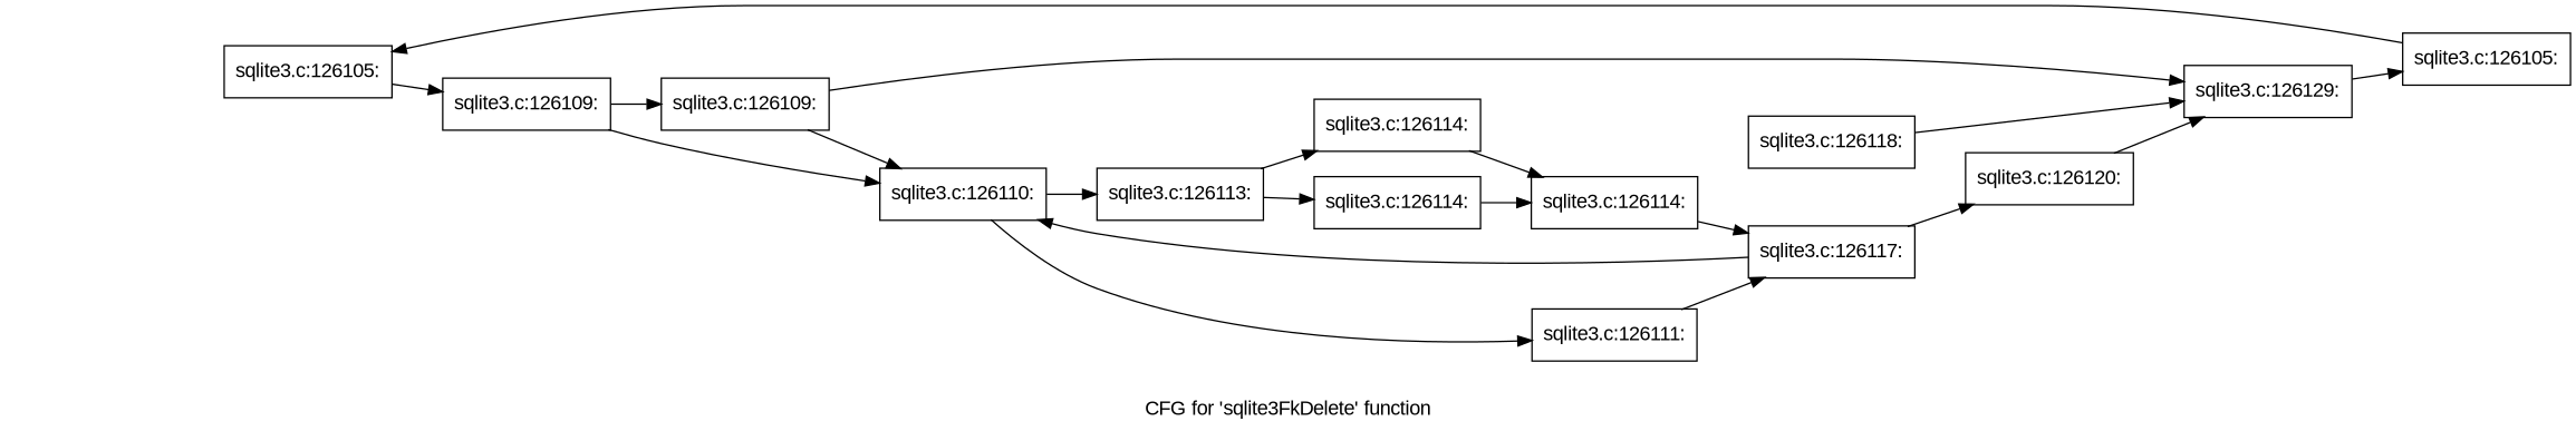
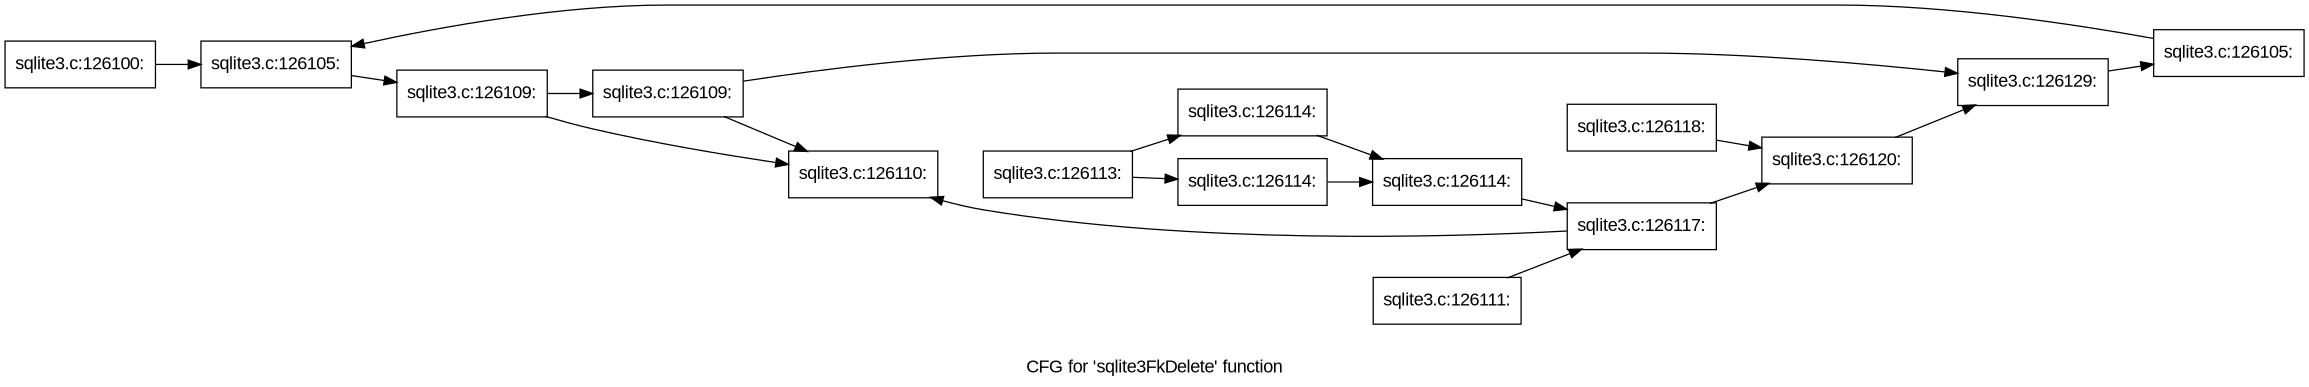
  digraph {
    fontname="Liberation Sans"
    label="CFG for 'sqlite3FkDelete' function"
    rankdir=LR
    node [fontname="Liberation Sans" shape=record]
    edge [fontname="Liberation Sans"]
+   n1 [label="{sqlite3.c:126100:}"]
    n2 [label="{sqlite3.c:126105:}"]
    n3 [label="{sqlite3.c:126109:}"]
    n4 [label="{sqlite3.c:126109:}"]
    n5 [label="{sqlite3.c:126110:}"]
    n6 [label="{sqlite3.c:126129:}"]
    n7 [label="{sqlite3.c:126111:}"]
    n8 [label="{sqlite3.c:126113:}"]
    n9 [label="{sqlite3.c:126105:}"]
    n10 [label="{sqlite3.c:126117:}"]
    n11 [label="{sqlite3.c:126114:}"]
    n12 [label="{sqlite3.c:126114:}"]
    n13 [label="{sqlite3.c:126120:}"]
    n14 [label="{sqlite3.c:126114:}"]
    n15 [label="{sqlite3.c:126118:}"]
+   n1 -> n2
    n2 -> n3
    n3 -> n4
    n3 -> n5
    n4 -> n5
    n4 -> n6
-   n5 -> n7
-   n5 -> n8
    n6 -> n9
    n7 -> n10
    n8 -> n11
    n8 -> n12
    n9 -> n2
    n10 -> n5
    n10 -> n13
    n11 -> n14
    n12 -> n14
    n13 -> n6
    n14 -> n10
-   n15 -> n6
+   n15 -> n13
  }
